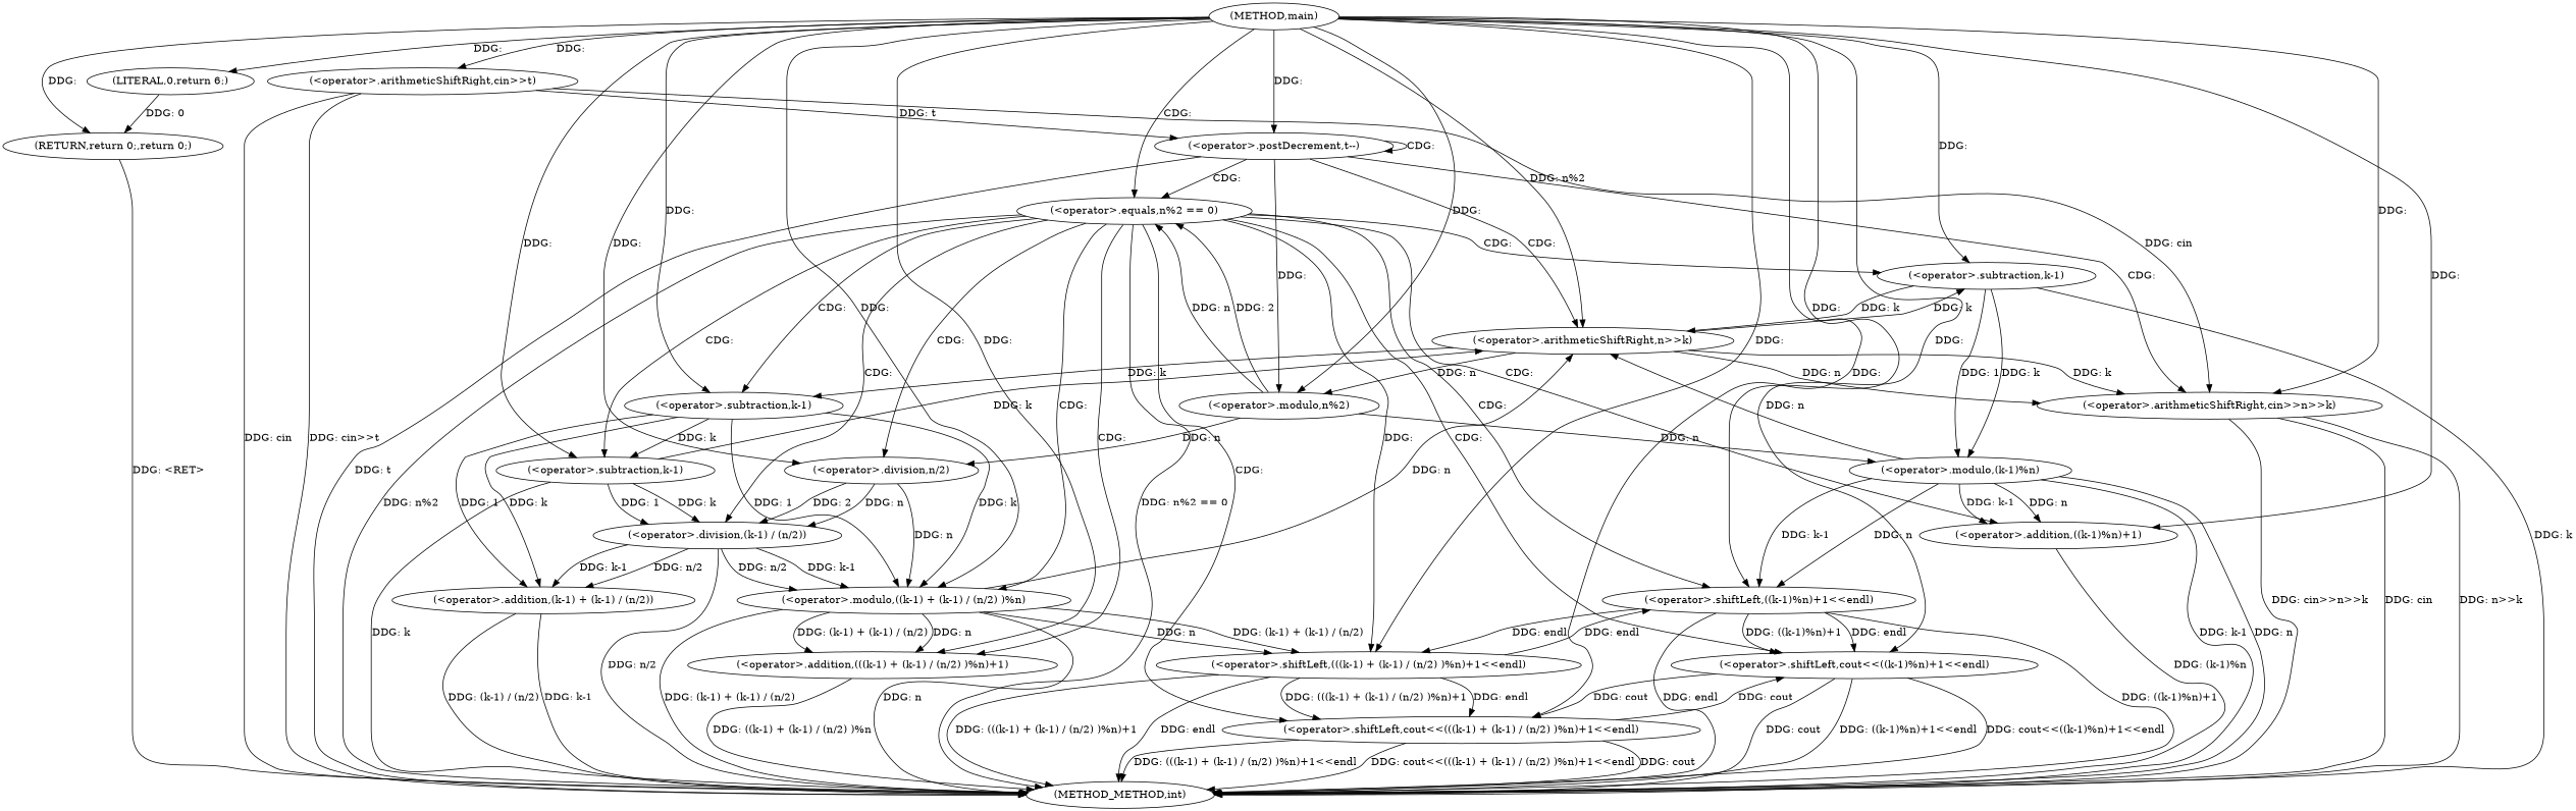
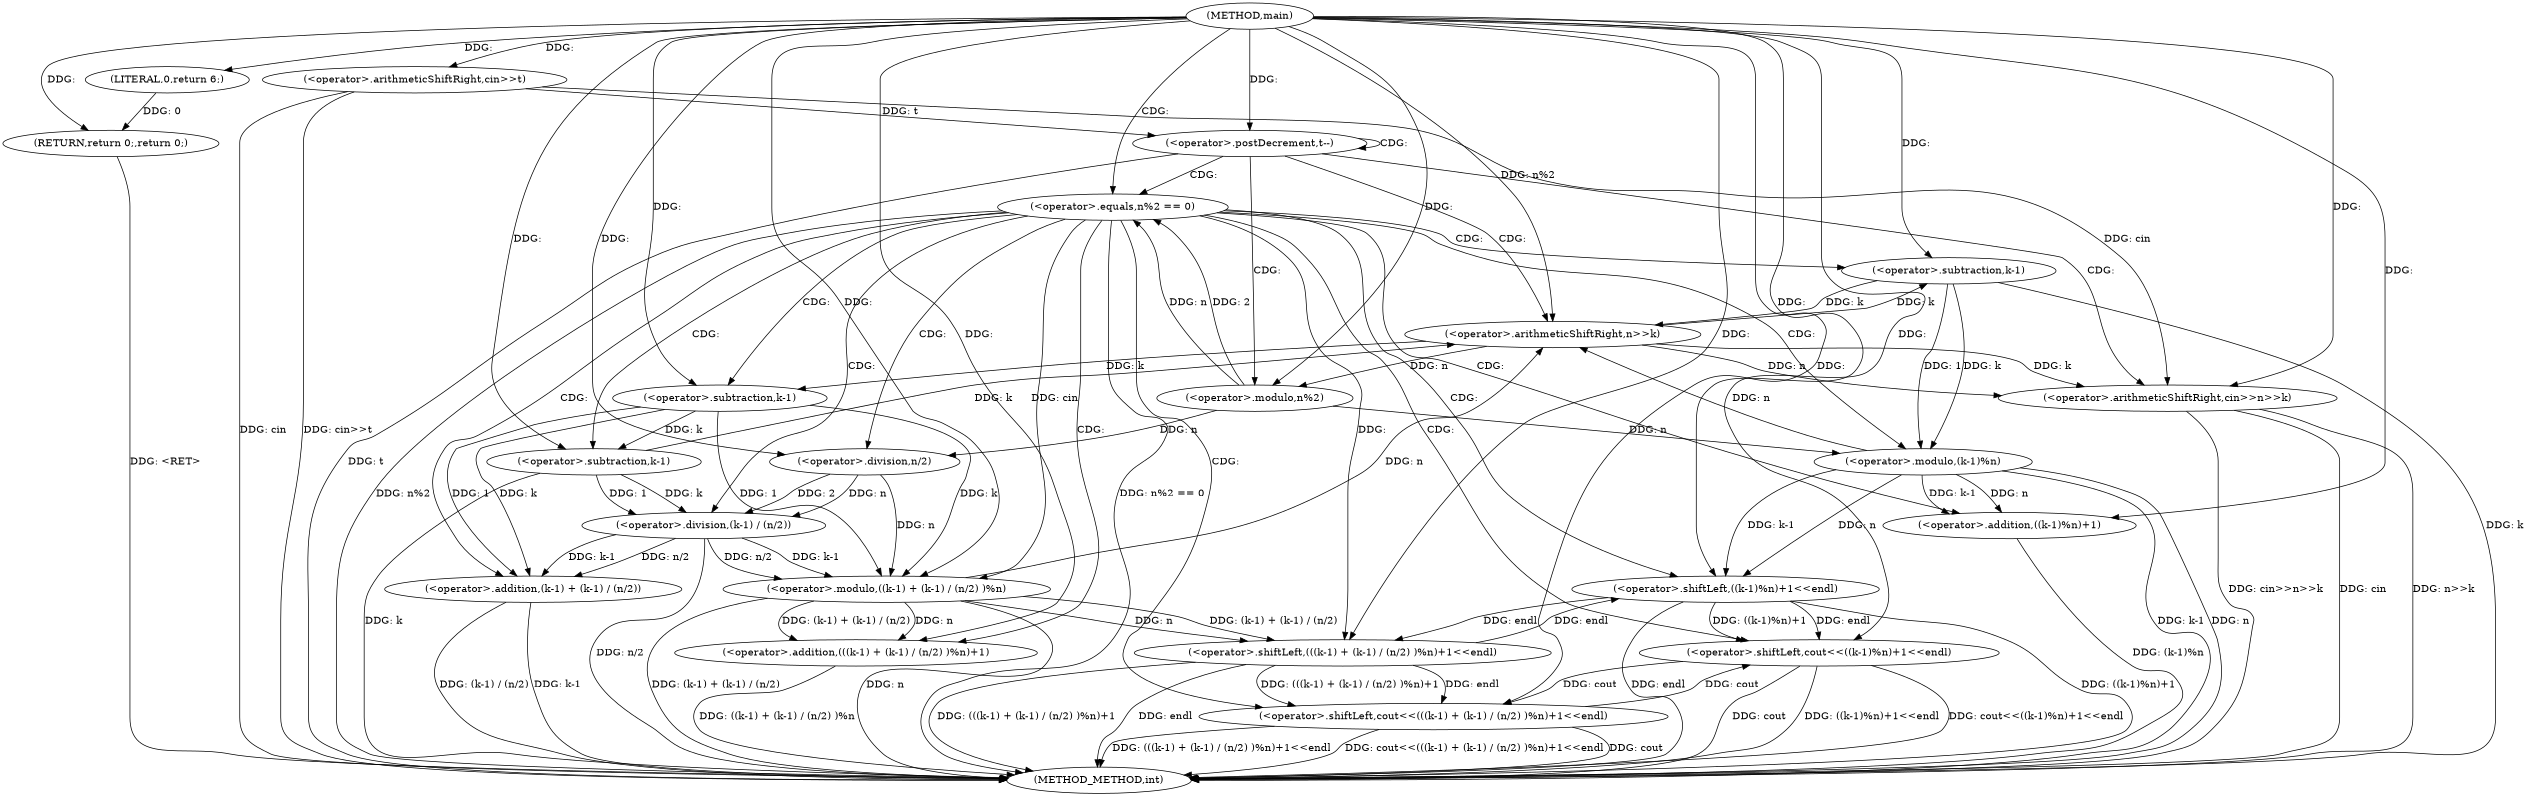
  digraph {
    n1 [label="(METHOD,main)"]
    n2 [label="(<operator>.arithmeticShiftRight,cin>>t)"]
    n3 [label="(RETURN,return 0;,return 0;)"]
    n4 [label="(<operator>.postDecrement,t--)"]
    n5 [label="(LITERAL,0,return 6;)"]
    n6 [label="(<operator>.arithmeticShiftRight,cin>>n>>k)"]
    n7 [label="(<operator>.equals,n%2 == 0)"]
    n8 [label="(<operator>.shiftLeft,cout<<((k-1)%n)+1<<endl)"]
    n9 [label="(<operator>.arithmeticShiftRight,n>>k)"]
    n10 [label="(<operator>.shiftLeft,cout<<(((k-1) + (k-1) / (n/2) )%n)+1<<endl)"]
    n11 [label="(<operator>.modulo,n%2)"]
    n12 [label="(<operator>.shiftLeft,((k-1)%n)+1<<endl)"]
    n13 [label="(<operator>.addition,((k-1)%n)+1)"]
    n14 [label="(<operator>.shiftLeft,(((k-1) + (k-1) / (n/2) )%n)+1<<endl)"]
    n15 [label="(<operator>.addition,(((k-1) + (k-1) / (n/2) )%n)+1)"]
    n16 [label="(<operator>.subtraction,k-1)"]
    n17 [label="(<operator>.modulo,((k-1) + (k-1) / (n/2) )%n)"]
    n18 [label="(<operator>.subtraction,k-1)"]
    n19 [label="(<operator>.subtraction,k-1)"]
    n20 [label="(<operator>.division,n/2)"]
    n21 [label="(METHOD_METHOD,int)"]
    n22 [label="(<operator>.modulo,(k-1)%n)"]
    n23 [label="(<operator>.addition,(k-1) + (k-1) / (n/2))"]
    n24 [label="(<operator>.division,(k-1) / (n/2))"]
    n1 -> n2 [label="DDG: "]
    n1 -> n3 [label="DDG: "]
    n1 -> n4 [label="DDG: "]
    n1 -> n5 [label="DDG: "]
    n1 -> n6 [label="DDG: "]
    n1 -> n7 [label="CDG: "]
    n1 -> n8 [label="DDG: "]
    n1 -> n9 [label="DDG: n%2"]
    n1 -> n10 [label="DDG: "]
    n1 -> n11 [label="DDG: "]
    n1 -> n12 [label="DDG: "]
    n1 -> n13 [label="DDG: "]
    n1 -> n14 [label="DDG: "]
    n1 -> n15 [label="DDG: "]
    n1 -> n16 [label="DDG: "]
    n1 -> n17 [label="DDG: "]
    n1 -> n18 [label="DDG: "]
    n1 -> n19 [label="DDG: "]
    n1 -> n20 [label="DDG: "]
    n2 -> n4 [label="DDG: t"]
    n2 -> n6 [label="DDG: cin"]
    n2 -> n21 [label="DDG: cin"]
    n2 -> n21 [label="DDG: cin>>t"]
    n3 -> n21 [label="DDG: <RET>"]
    n4 -> n4 [label="CDG: "]
    n4 -> n6 [label="CDG: "]
    n4 -> n7 [label="CDG: "]
    n4 -> n9 [label="CDG: "]
-   n4 -> n11 [label="DDG: "]
+   n4 -> n11 [label="CDG: "]
    n4 -> n21 [label="DDG: t"]
    n5 -> n3 [label="DDG: 0"]
    n6 -> n21 [label="DDG: cin"]
    n6 -> n21 [label="DDG: n>>k"]
    n6 -> n21 [label="DDG: cin>>n>>k"]
    n7 -> n8 [label="CDG: "]
    n7 -> n10 [label="CDG: "]
    n7 -> n12 [label="CDG: "]
    n7 -> n13 [label="CDG: "]
    n7 -> n14 [label="DDG: "]
    n7 -> n15 [label="CDG: "]
    n7 -> n16 [label="CDG: "]
-   n7 -> n17 [label="CDG: "]
+   n7 -> n17 [label="DDG: cin"]
    n7 -> n18 [label="CDG: "]
    n7 -> n19 [label="CDG: "]
    n7 -> n20 [label="CDG: "]
    n7 -> n21 [label="DDG: n%2"]
    n7 -> n21 [label="DDG: n%2 == 0"]
+   n7 -> n22 [label="CDG: "]
+   n7 -> n23 [label="CDG: "]
    n7 -> n24 [label="CDG: "]
    n8 -> n10 [label="DDG: cout"]
    n8 -> n21 [label="DDG: cout"]
    n8 -> n21 [label="DDG: ((k-1)%n)+1<<endl"]
    n8 -> n21 [label="DDG: cout<<((k-1)%n)+1<<endl"]
    n9 -> n6 [label="DDG: n"]
    n9 -> n6 [label="DDG: k"]
    n9 -> n11 [label="DDG: n"]
    n9 -> n16 [label="DDG: k"]
    n9 -> n18 [label="DDG: k"]
    n10 -> n8 [label="DDG: cout"]
    n10 -> n21 [label="DDG: cout"]
    n10 -> n21 [label="DDG: (((k-1) + (k-1) / (n/2) )%n)+1<<endl"]
    n10 -> n21 [label="DDG: cout<<(((k-1) + (k-1) / (n/2) )%n)+1<<endl"]
    n11 -> n7 [label="DDG: 2"]
    n11 -> n7 [label="DDG: n"]
    n11 -> n20 [label="DDG: n"]
    n11 -> n22 [label="DDG: n"]
    n12 -> n8 [label="DDG: endl"]
    n12 -> n8 [label="DDG: ((k-1)%n)+1"]
    n12 -> n14 [label="DDG: endl"]
    n12 -> n21 [label="DDG: ((k-1)%n)+1"]
    n12 -> n21 [label="DDG: endl"]
    n13 -> n21 [label="DDG: (k-1)%n"]
    n14 -> n10 [label="DDG: endl"]
    n14 -> n10 [label="DDG: (((k-1) + (k-1) / (n/2) )%n)+1"]
    n14 -> n12 [label="DDG: endl"]
    n14 -> n21 [label="DDG: (((k-1) + (k-1) / (n/2) )%n)+1"]
    n14 -> n21 [label="DDG: endl"]
    n15 -> n21 [label="DDG: ((k-1) + (k-1) / (n/2) )%n"]
    n16 -> n9 [label="DDG: k"]
    n16 -> n21 [label="DDG: k"]
    n16 -> n22 [label="DDG: 1"]
    n16 -> n22 [label="DDG: k"]
    n17 -> n9 [label="DDG: n"]
    n17 -> n14 [label="DDG: n"]
    n17 -> n14 [label="DDG: (k-1) + (k-1) / (n/2)"]
    n17 -> n15 [label="DDG: n"]
    n17 -> n15 [label="DDG: (k-1) + (k-1) / (n/2)"]
    n17 -> n21 [label="DDG: (k-1) + (k-1) / (n/2)"]
    n17 -> n21 [label="DDG: n"]
    n18 -> n17 [label="DDG: 1"]
    n18 -> n17 [label="DDG: k"]
    n18 -> n19 [label="DDG: k"]
    n18 -> n23 [label="DDG: 1"]
    n18 -> n23 [label="DDG: k"]
    n19 -> n9 [label="DDG: k"]
    n19 -> n21 [label="DDG: k"]
    n19 -> n24 [label="DDG: 1"]
    n19 -> n24 [label="DDG: k"]
    n20 -> n17 [label="DDG: n"]
    n20 -> n24 [label="DDG: 2"]
    n20 -> n24 [label="DDG: n"]
    n22 -> n9 [label="DDG: n"]
    n22 -> n12 [label="DDG: n"]
    n22 -> n12 [label="DDG: k-1"]
    n22 -> n13 [label="DDG: n"]
    n22 -> n13 [label="DDG: k-1"]
    n22 -> n21 [label="DDG: k-1"]
    n22 -> n21 [label="DDG: n"]
    n23 -> n21 [label="DDG: k-1"]
    n23 -> n21 [label="DDG: (k-1) / (n/2)"]
    n24 -> n17 [label="DDG: k-1"]
    n24 -> n17 [label="DDG: n/2"]
    n24 -> n21 [label="DDG: n/2"]
    n24 -> n23 [label="DDG: k-1"]
    n24 -> n23 [label="DDG: n/2"]
  }
